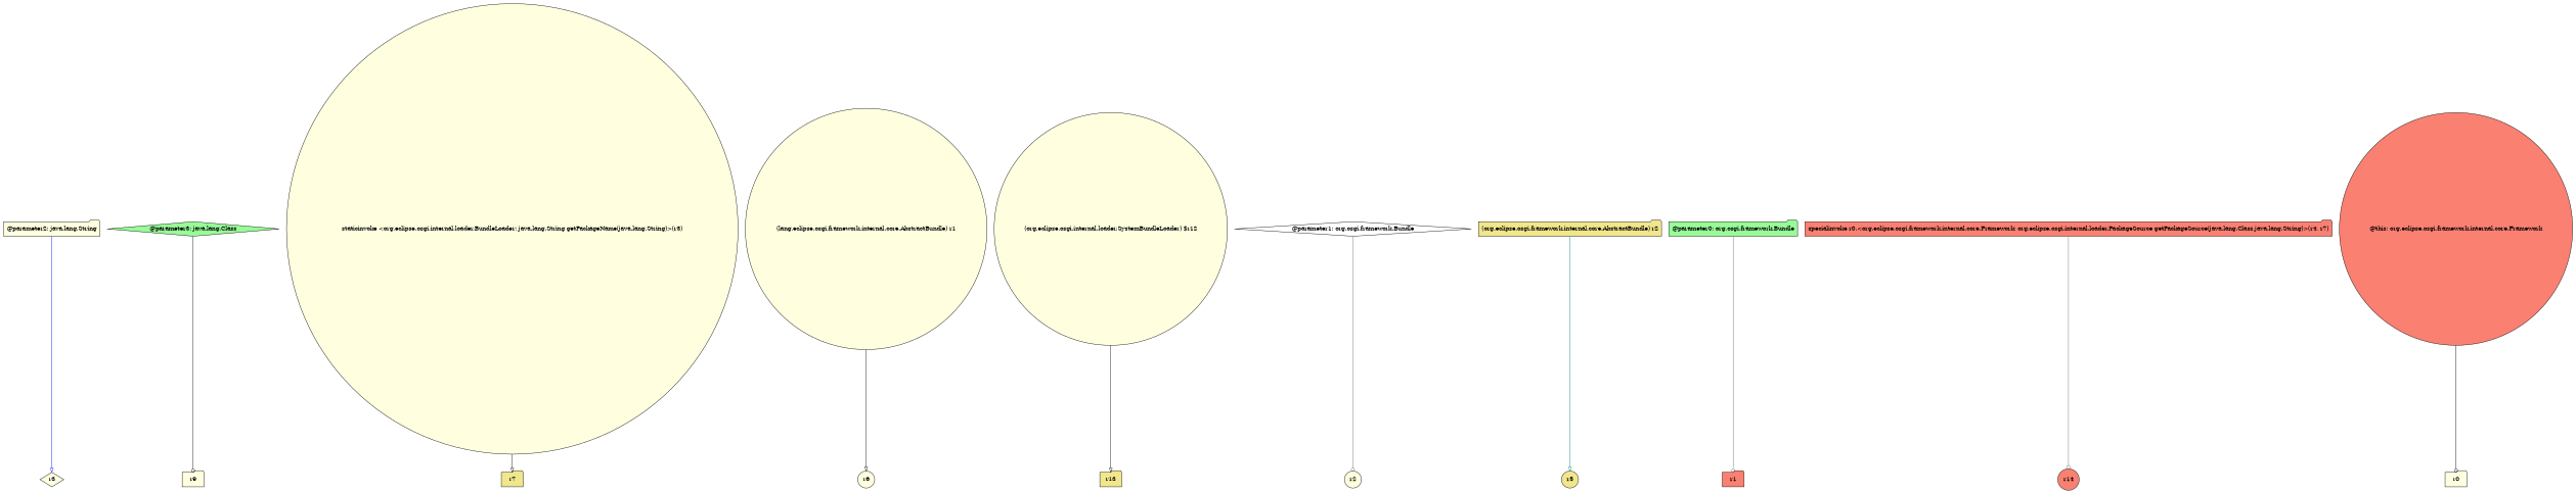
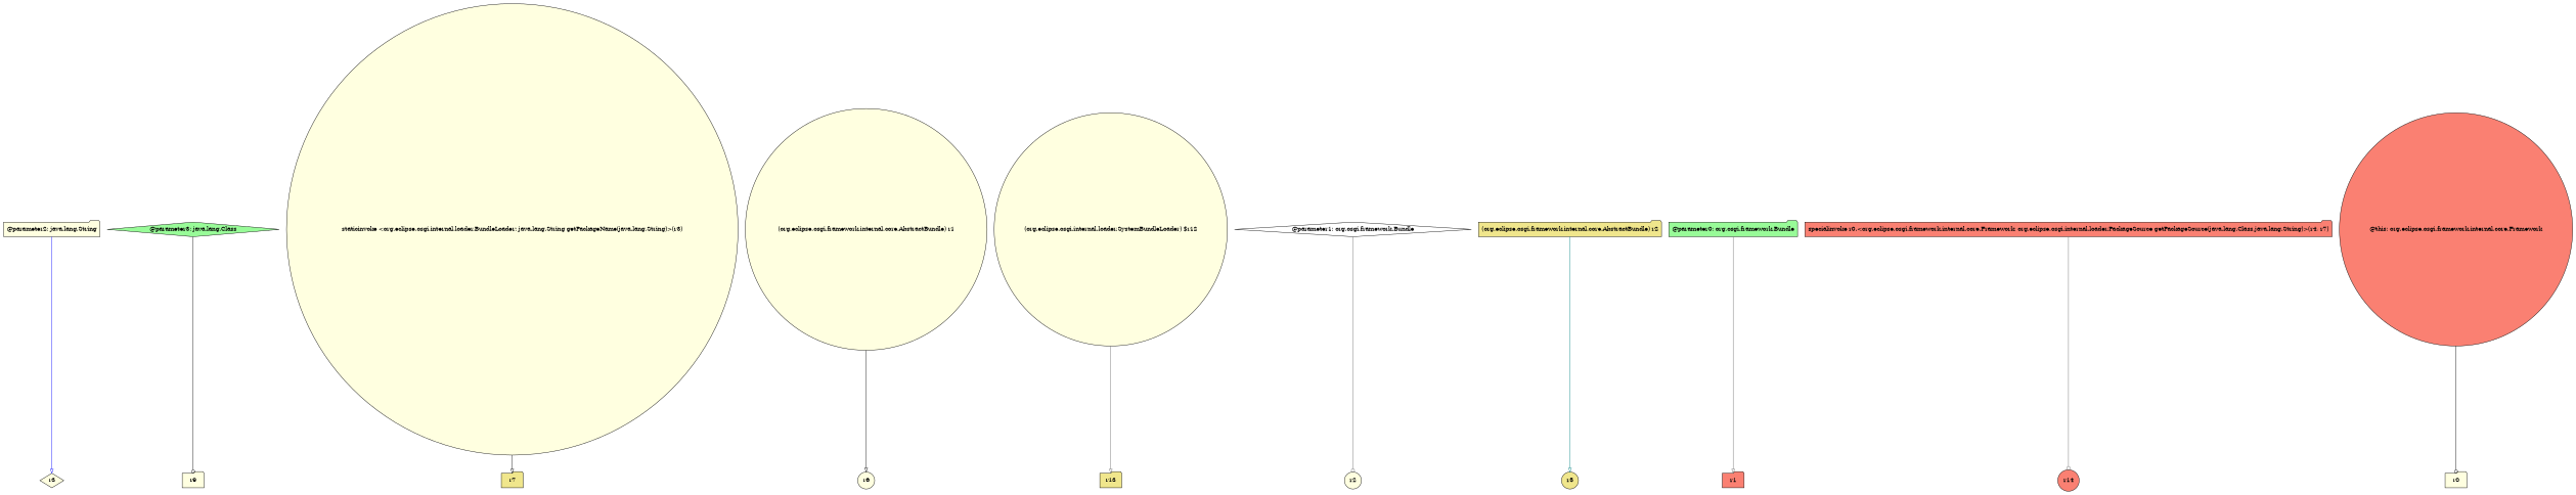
  digraph {
    node [fillcolor=lightyellow shape=folder style=filled]
    edge [arrowhead=onormal color=black]
    n1 [label="@parameter2: java.lang.String"]
    n2 [label=r3 shape=diamond]
    n3 [fillcolor=palegreen label="@parameter3: java.lang.Class" shape=diamond]
    n4 [label=r9]
    n5 [label="staticinvoke <org.eclipse.osgi.internal.loader.BundleLoader: java.lang.String getPackageName(java.lang.String)>(r3)" shape=circle]
    n6 [fillcolor=khaki label=r7]
-   n7 [label="(lang.eclipse.osgi.framework.internal.core.AbstractBundle) r1" shape=circle]
+   n7 [label="(org.eclipse.osgi.framework.internal.core.AbstractBundle) r1" shape=circle]
    n8 [label=r6 shape=circle]
    n9 [label="(org.eclipse.osgi.internal.loader.SystemBundleLoader) $r12" shape=circle]
    n10 [fillcolor=khaki label=r13]
    n11 [fillcolor=white label="@parameter1: org.osgi.framework.Bundle" shape=diamond]
    n12 [label=r2 shape=circle]
    n13 [fillcolor=khaki label="(org.eclipse.osgi.framework.internal.core.AbstractBundle) r2"]
    n14 [fillcolor=khaki label=r5 shape=circle]
    n15 [fillcolor=palegreen label="@parameter0: org.osgi.framework.Bundle"]
    n16 [fillcolor=salmon label=r1]
    n17 [fillcolor=salmon label="specialinvoke r0.<org.eclipse.osgi.framework.internal.core.Framework: org.eclipse.osgi.internal.loader.PackageSource getPackageSource(java.lang.Class,java.lang.String)>(r4, r7)"]
    n18 [fillcolor=salmon label=r14 shape=circle]
    n19 [fillcolor=salmon label="@this: org.eclipse.osgi.framework.internal.core.Framework" shape=circle]
    n20 [label=r0]
    n1 -> n2 [color=blue]
    n3 -> n4 [arrowhead=odot]
    n5 -> n6
    n7 -> n8
-   n9 -> n10
+   n9 -> n10 [color=gray40]
    n11 -> n12 [arrowhead=odot color=gray40]
    n13 -> n14 [color=teal]
-   n15 -> n16 [arrowhead=odot color=gray40]
+   n15 -> n16 [color=gray40]
    n17 -> n18 [arrowhead=odot color=gray40]
    n19 -> n20 [arrowhead=odot]
  }
